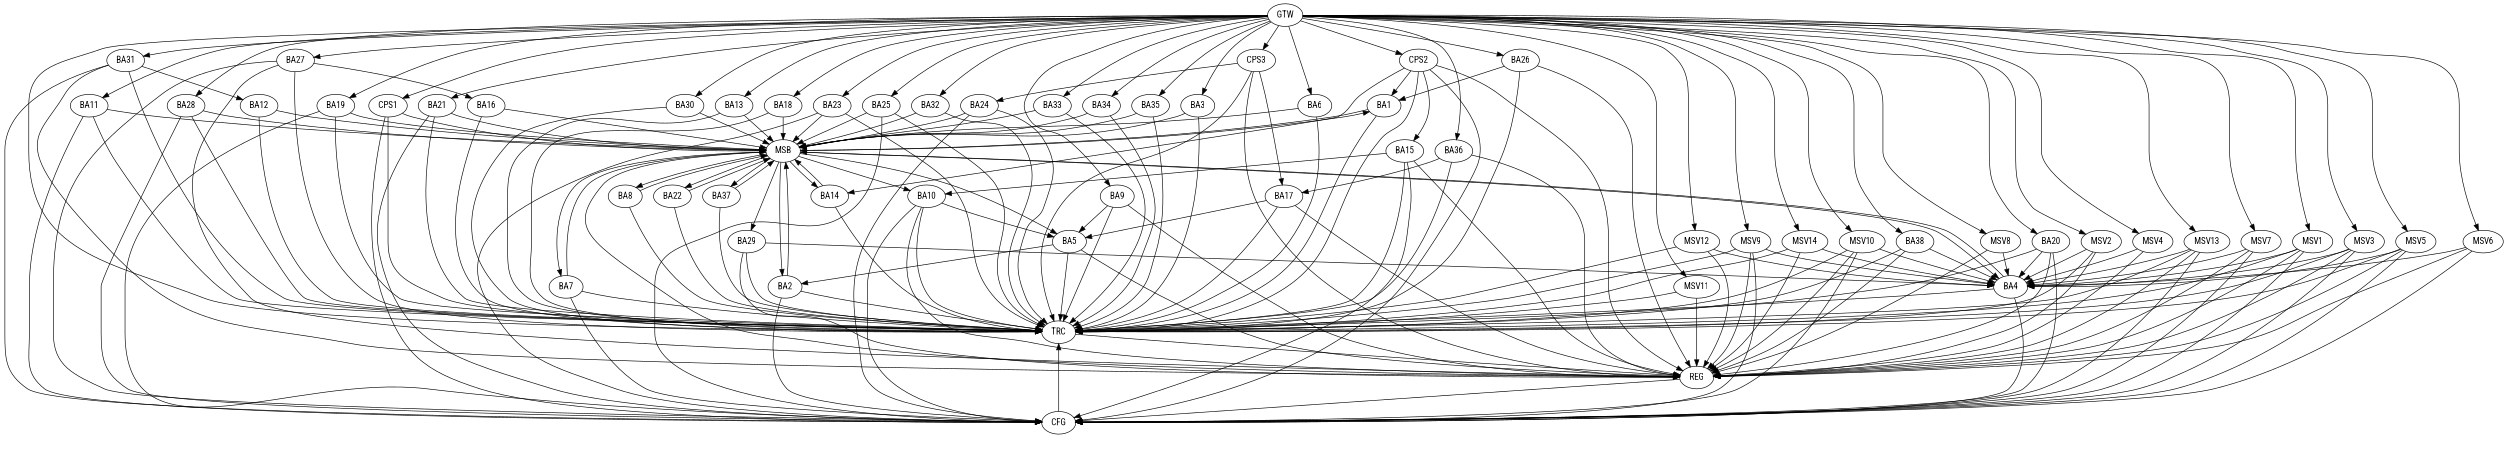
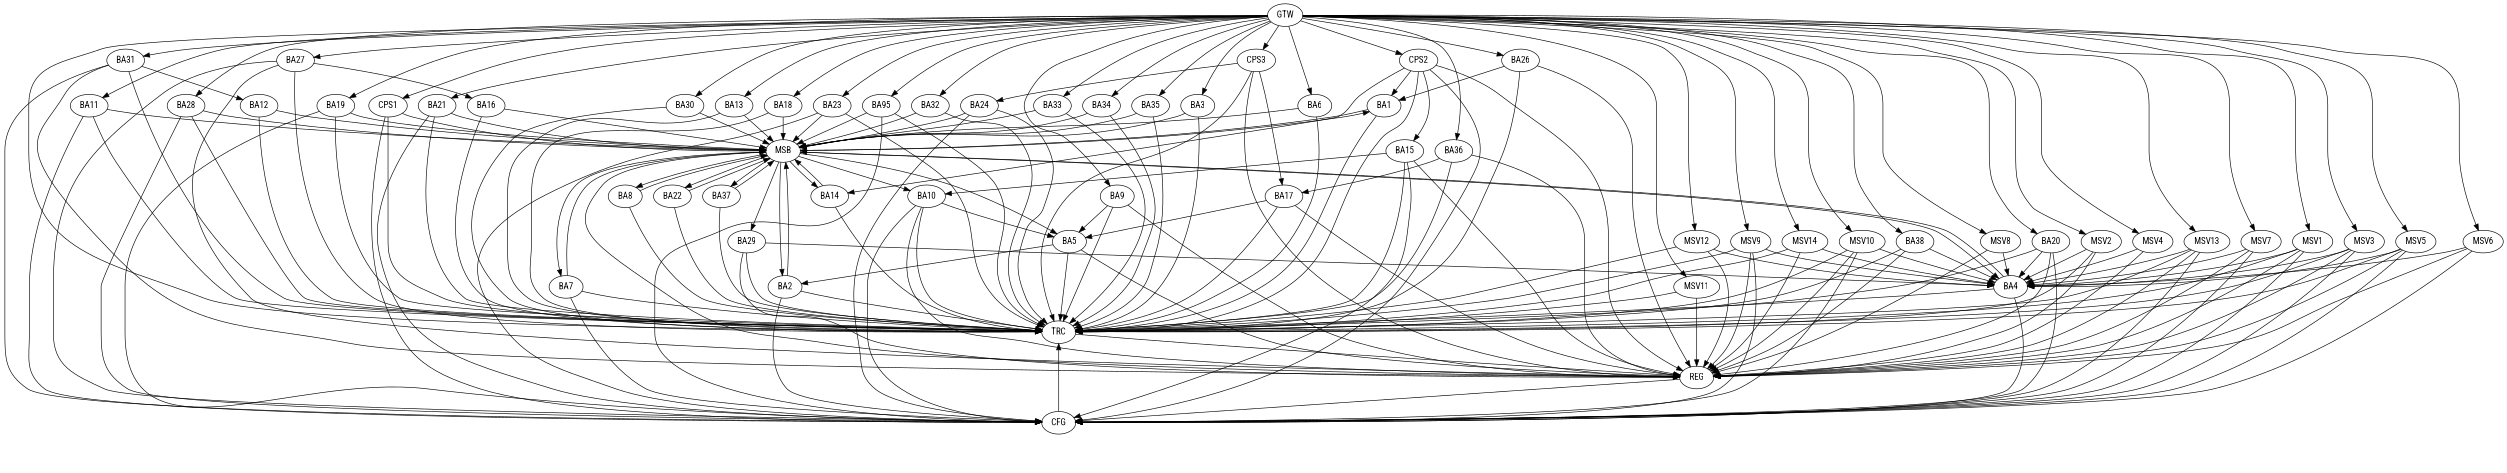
  strict digraph {
    fontname="Roboto Condensed"
    node [fontname="Roboto Condensed"]
    edge [fontname="Roboto Condensed"]
    n1 [label=BA1]
    n2 [label=MSB]
    n3 [label=TRC]
    n4 [label=BA2]
    n5 [label=BA4]
    n6 [label=BA5]
    n7 [label=REG]
    n8 [label=BA7]
    n9 [label=BA8]
    n10 [label=BA10]
    n11 [label=BA14]
    n12 [label=BA22]
    n13 [label=BA29]
    n14 [label=BA37]
    n15 [label=CFG]
    n16 [label=BA3]
    n17 [label=BA6]
    n18 [label=BA9]
    n19 [label=BA11]
    n20 [label=BA12]
    n21 [label=BA13]
    n22 [label=BA15]
    n23 [label=BA16]
    n24 [label=BA17]
    n25 [label=BA18]
    n26 [label=BA19]
    n27 [label=BA20]
    n28 [label=BA21]
    n29 [label=BA23]
    n30 [label=BA24]
-   n31 [label=BA25]
+   n31 [label=BA95]
    n32 [label=BA26]
    n33 [label=BA27]
    n34 [label=BA28]
    n35 [label=BA30]
    n36 [label=BA31]
    n37 [label=BA32]
    n38 [label=BA33]
    n39 [label=BA34]
    n40 [label=BA35]
    n41 [label=BA36]
    n42 [label=BA38]
    n43 [label=CPS1]
    n44 [label=CPS2]
    n45 [label=CPS3]
    n46 [label=GTW]
    n47 [label=MSV1]
    n48 [label=MSV2]
    n49 [label=MSV3]
    n50 [label=MSV4]
    n51 [label=MSV5]
    n52 [label=MSV6]
    n53 [label=MSV7]
    n54 [label=MSV8]
    n55 [label=MSV9]
    n56 [label=MSV10]
    n57 [label=MSV11]
    n58 [label=MSV12]
    n59 [label=MSV13]
    n60 [label=MSV14]
    n1 -> n2
    n1 -> n3
    n2 -> n1
    n2 -> n4
    n2 -> n5
    n2 -> n6
    n2 -> n7
    n2 -> n8
    n2 -> n9
    n2 -> n10
    n2 -> n11
    n2 -> n12
    n2 -> n13
    n2 -> n14
    n3 -> n7
    n4 -> n2
    n4 -> n3
    n4 -> n15
    n5 -> n2
    n5 -> n3
    n5 -> n15
    n6 -> n3
    n6 -> n4
    n6 -> n7
    n7 -> n15
    n8 -> n2
    n8 -> n3
    n8 -> n15
    n9 -> n2
    n9 -> n3
    n10 -> n3
    n10 -> n6
    n10 -> n7
    n10 -> n15
    n11 -> n2
    n11 -> n3
    n12 -> n2
    n12 -> n3
    n13 -> n3
    n13 -> n5
    n13 -> n7
    n14 -> n2
    n14 -> n3
    n15 -> n3
    n16 -> n2
    n16 -> n3
    n17 -> n2
    n17 -> n3
    n18 -> n3
    n18 -> n6
    n18 -> n7
    n19 -> n2
    n19 -> n3
    n19 -> n15
    n20 -> n2
    n20 -> n3
    n21 -> n2
    n21 -> n3
    n22 -> n3
    n22 -> n7
    n22 -> n10
    n22 -> n15
    n23 -> n2
    n23 -> n3
    n24 -> n3
    n24 -> n6
    n24 -> n7
    n25 -> n2
    n25 -> n3
    n26 -> n2
    n26 -> n3
    n26 -> n15
    n27 -> n3
    n27 -> n5
    n27 -> n7
    n27 -> n15
    n28 -> n2
    n28 -> n3
    n28 -> n15
    n29 -> n2
    n29 -> n3
    n29 -> n15
    n30 -> n2
    n30 -> n3
    n30 -> n15
    n31 -> n2
    n31 -> n3
    n31 -> n15
    n32 -> n1
    n32 -> n3
    n32 -> n7
    n33 -> n3
    n33 -> n7
    n33 -> n15
    n33 -> n23
    n34 -> n2
    n34 -> n3
    n34 -> n15
    n35 -> n2
    n35 -> n3
    n36 -> n3
    n36 -> n7
    n36 -> n15
    n36 -> n20
    n37 -> n2
    n37 -> n3
    n38 -> n2
    n38 -> n3
    n39 -> n2
    n39 -> n3
    n40 -> n2
    n40 -> n3
    n41 -> n3
    n41 -> n7
    n41 -> n24
    n42 -> n3
    n42 -> n5
    n42 -> n7
    n43 -> n2
    n43 -> n3
    n43 -> n15
    n44 -> n1
    n44 -> n3
    n44 -> n7
    n44 -> n11
    n44 -> n15
    n44 -> n22
    n45 -> n3
    n45 -> n7
    n45 -> n24
    n45 -> n30
    n46 -> n3
    n46 -> n16
    n46 -> n17
    n46 -> n18
    n46 -> n19
    n46 -> n21
    n46 -> n25
    n46 -> n26
    n46 -> n27
    n46 -> n28
    n46 -> n29
    n46 -> n31
    n46 -> n32
    n46 -> n33
    n46 -> n34
    n46 -> n35
    n46 -> n36
    n46 -> n37
    n46 -> n38
    n46 -> n39
    n46 -> n40
    n46 -> n41
    n46 -> n42
    n46 -> n43
    n46 -> n44
    n46 -> n45
    n46 -> n47
    n46 -> n48
    n46 -> n49
    n46 -> n50
    n46 -> n51
    n46 -> n52
    n46 -> n53
    n46 -> n54
    n46 -> n55
    n46 -> n56
    n46 -> n57
    n46 -> n58
    n46 -> n59
    n46 -> n60
    n47 -> n3
    n47 -> n5
    n47 -> n7
    n47 -> n15
    n48 -> n3
    n48 -> n5
    n48 -> n7
    n49 -> n3
    n49 -> n5
    n49 -> n7
    n49 -> n15
    n50 -> n5
    n50 -> n7
    n51 -> n3
    n51 -> n5
    n51 -> n7
    n51 -> n15
    n52 -> n5
    n52 -> n7
    n52 -> n15
    n53 -> n5
    n53 -> n7
    n53 -> n15
    n54 -> n5
    n54 -> n7
    n55 -> n3
    n55 -> n5
    n55 -> n7
    n55 -> n15
    n56 -> n3
    n56 -> n5
    n56 -> n7
    n56 -> n15
    n57 -> n3
    n57 -> n7
    n58 -> n3
    n58 -> n5
    n58 -> n7
    n59 -> n3
    n59 -> n5
    n59 -> n7
    n59 -> n15
    n60 -> n3
    n60 -> n5
    n60 -> n7
  }
